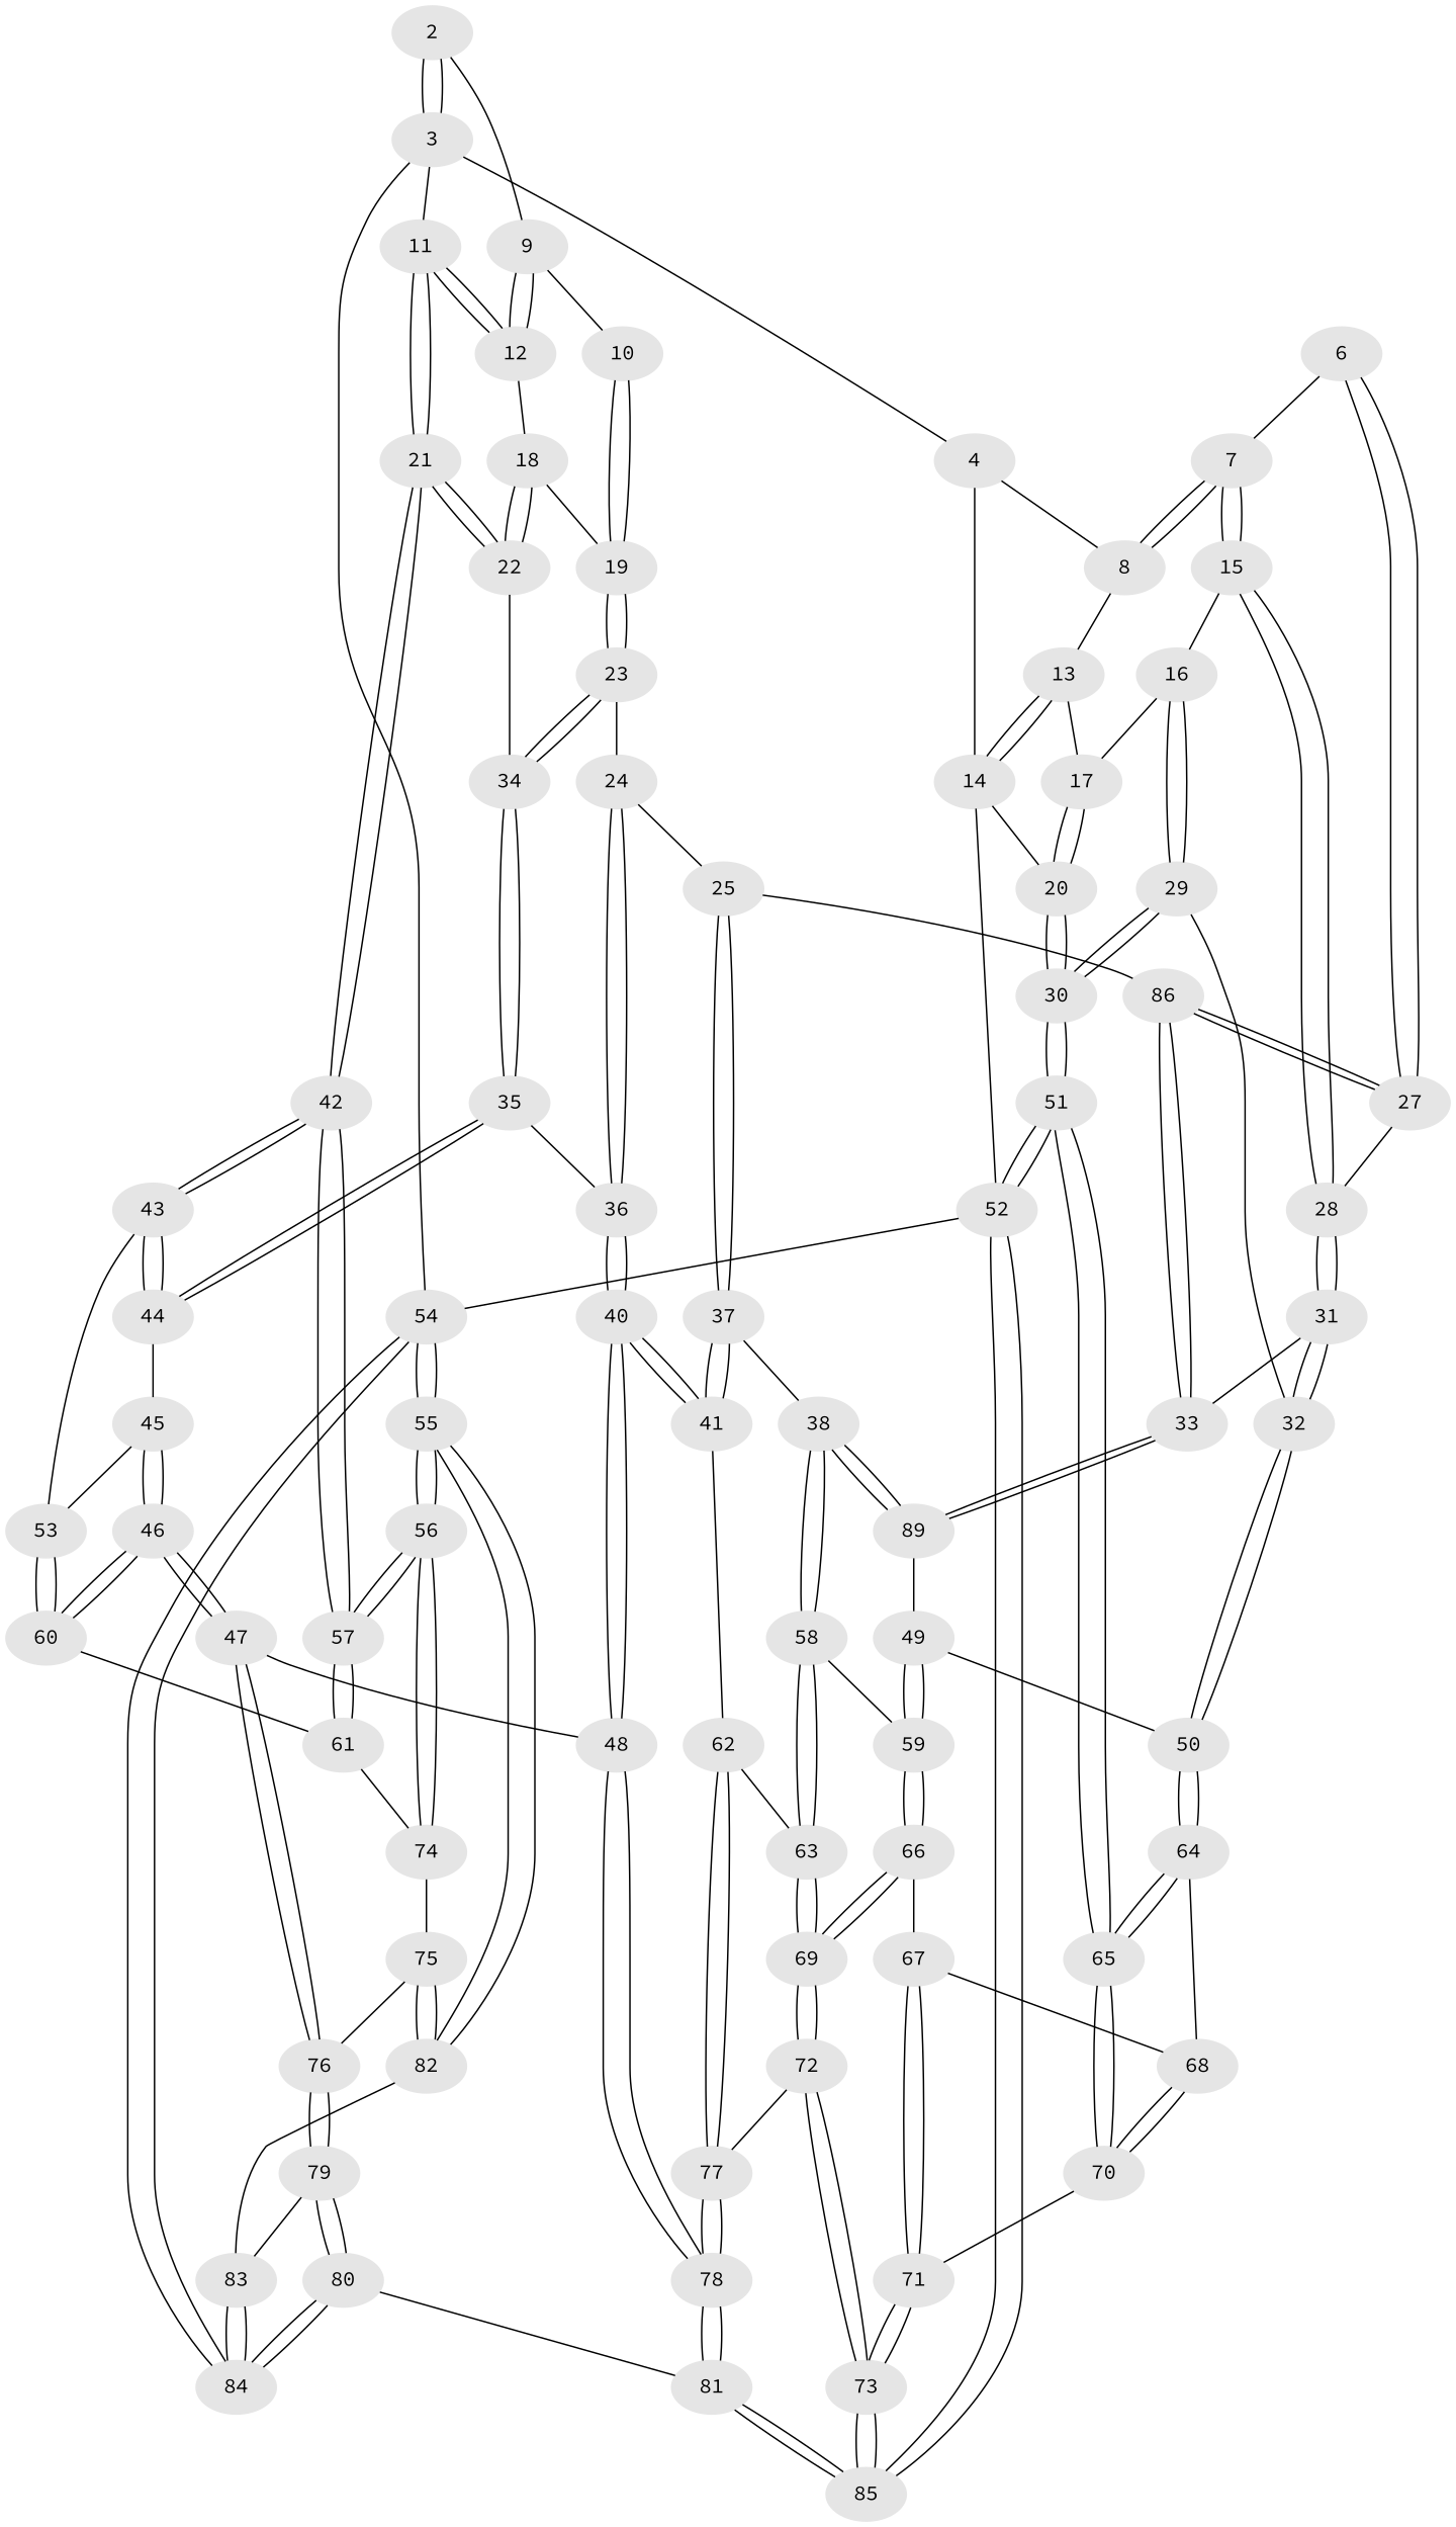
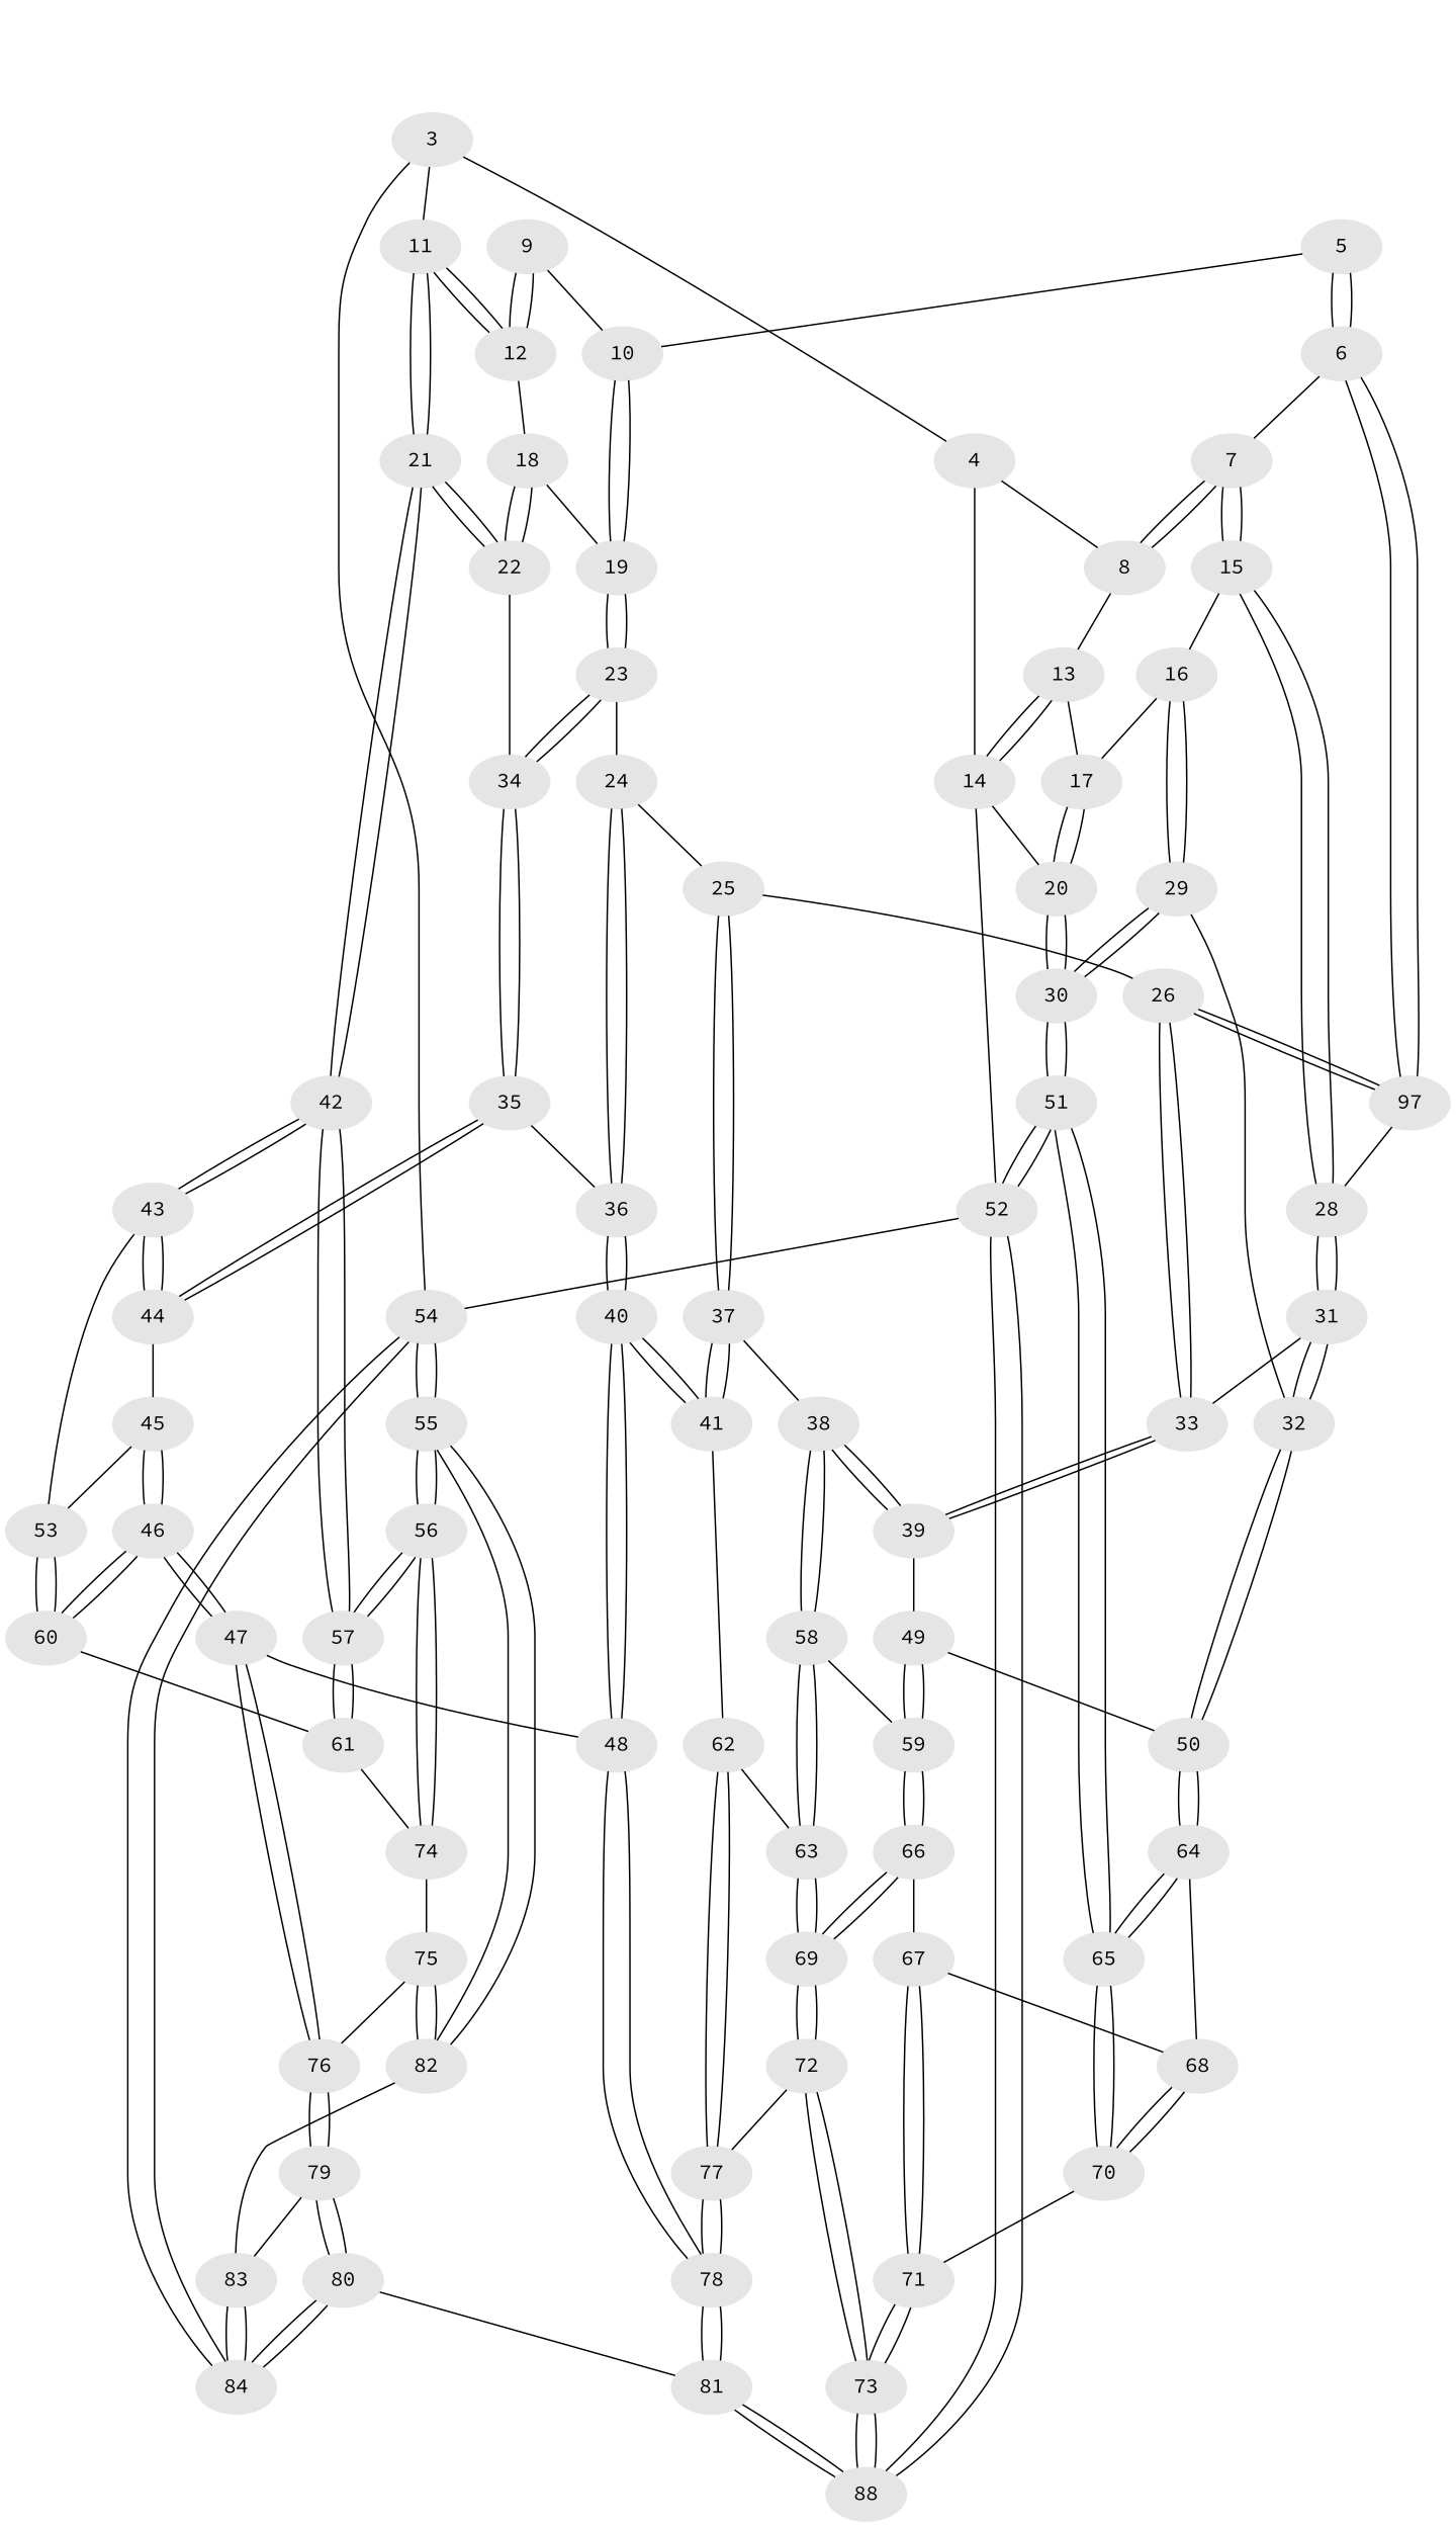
  graph {
    fontname="Source Code Pro"
    node [color=gray90 fontname="Source Code Pro" style=filled]
    edge [fontname="Source Code Pro"]
-   2
    3
    9
+   5
    6
    10
    4
    11
    54
    12
    8
    14
    21
    55
    84
    13
    20
    52
    7
-   27
+   27 [label=97]
    19
    15
    28
    16
    17
    18
    23
    22
    42
    30
-   85
+   85 [label=88]
    29
    31
    32
    34
    24
    51
    43
    57
    35
    25
    36
-   26 [label=86]
+   26
    37
    40
    33
    38
    41
-   39 [label=89]
+   39
    50
    65
    64
    49
    44
    45
    48
    58
    62
    59
    63
    78
    77
    53
    61
    60
    46
    47
    76
    79
    81
    66
    68
    70
    56
    82
    74
    83
    75
    69
    67
    72
    71
    73
    80
-   2 -- 3
-   2 -- 3
-   2 -- 9
    3 -- 4
    3 -- 11
    3 -- 54
    9 -- 10
    9 -- 12
    9 -- 12
+   5 -- 6
+   5 -- 6
+   5 -- 10
    6 -- 7
    6 -- 27
    6 -- 27
    10 -- 19
    10 -- 19
    4 -- 8
    4 -- 14
    11 -- 12
    11 -- 12
    11 -- 21
    11 -- 21
    54 -- 55
    54 -- 55
    54 -- 84
    54 -- 84
    12 -- 18
    8 -- 13
    14 -- 20
    14 -- 52
    21 -- 22
    21 -- 22
    21 -- 42
    21 -- 42
    55 -- 56
    55 -- 56
    55 -- 82
    55 -- 82
    13 -- 14
    13 -- 14
    13 -- 17
    20 -- 30
    20 -- 30
    52 -- 54
    52 -- 85
    52 -- 85
    7 -- 8
    7 -- 8
    7 -- 15
    7 -- 15
    27 -- 28
    19 -- 23
    19 -- 23
    15 -- 28
    15 -- 28
    15 -- 16
    28 -- 31
    28 -- 31
    16 -- 17
    16 -- 29
    16 -- 29
    17 -- 20
    17 -- 20
    18 -- 19
    18 -- 22
    18 -- 22
    23 -- 34
    23 -- 34
    23 -- 24
    22 -- 34
    42 -- 43
    42 -- 43
    42 -- 57
    42 -- 57
    30 -- 51
    30 -- 51
    29 -- 30
    29 -- 30
    29 -- 32
    31 -- 32
    31 -- 32
    31 -- 33
    32 -- 50
    32 -- 50
    34 -- 35
    34 -- 35
    24 -- 25
    24 -- 36
    24 -- 36
    51 -- 52
    51 -- 52
    51 -- 65
    51 -- 65
    43 -- 44
    43 -- 44
    43 -- 53
    57 -- 61
    57 -- 61
    35 -- 36
    35 -- 44
    35 -- 44
    25 -- 26
    25 -- 37
    25 -- 37
    36 -- 40
    36 -- 40
    26 -- 27
    26 -- 27
    26 -- 33
    26 -- 33
    37 -- 38
    37 -- 41
    37 -- 41
    40 -- 41
    40 -- 41
    40 -- 48
    40 -- 48
    33 -- 39
    33 -- 39
    38 -- 39
    38 -- 39
    38 -- 58
    38 -- 58
    41 -- 62
    39 -- 49
    50 -- 64
    50 -- 64
    65 -- 70
    65 -- 70
    64 -- 65
    64 -- 65
    64 -- 68
    49 -- 50
    49 -- 59
    49 -- 59
    44 -- 45
    45 -- 53
    45 -- 46
    45 -- 46
    48 -- 78
    48 -- 78
    58 -- 59
    58 -- 63
    58 -- 63
    62 -- 63
    62 -- 77
    62 -- 77
    59 -- 66
    59 -- 66
    63 -- 69
    63 -- 69
    78 -- 81
    78 -- 81
    77 -- 78
    77 -- 78
    53 -- 60
    53 -- 60
    61 -- 74
    60 -- 61
    46 -- 60
    46 -- 60
    46 -- 47
    46 -- 47
    47 -- 48
    47 -- 76
    47 -- 76
    76 -- 79
    76 -- 79
    79 -- 83
    79 -- 80
    79 -- 80
    81 -- 85
    81 -- 85
    66 -- 69
    66 -- 69
    66 -- 67
    68 -- 70
    68 -- 70
    70 -- 71
    56 -- 57
    56 -- 57
    56 -- 74
    56 -- 74
    82 -- 83
    74 -- 75
    83 -- 84
    83 -- 84
    75 -- 76
    75 -- 82
    75 -- 82
    69 -- 72
    69 -- 72
    67 -- 68
    67 -- 71
    67 -- 71
    72 -- 77
    72 -- 73
    72 -- 73
    71 -- 73
    71 -- 73
    73 -- 85
    73 -- 85
    80 -- 84
    80 -- 84
    80 -- 81
  }
